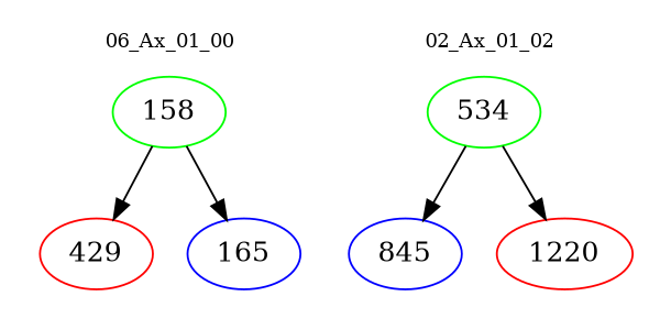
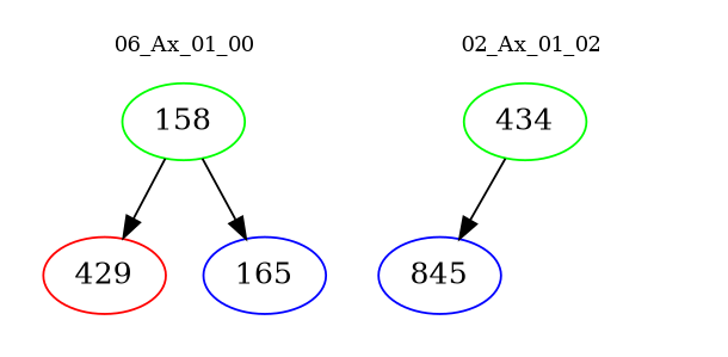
  digraph {
    node [color=green]
    edge [color=black]
    n1 [label=158]
    n2 [color=red label=429]
    n3 [color=blue label=165]
-   n4 [label=534]
+   n4 [label=434]
    n5 [color=blue label=845]
-   n6 [color=red label=1220]
    subgraph cluster_1 {
      color=white
      fontsize=10
      label="06_Ax_01_00"
      n1
      n2
      n3
    }
    subgraph cluster_2 {
      color=white
      fontsize=10
      label="02_Ax_01_02"
      n4
      n5
-     n6
    }
    n1 -> n2
    n1 -> n3
    n4 -> n5
-   n4 -> n6
  }
